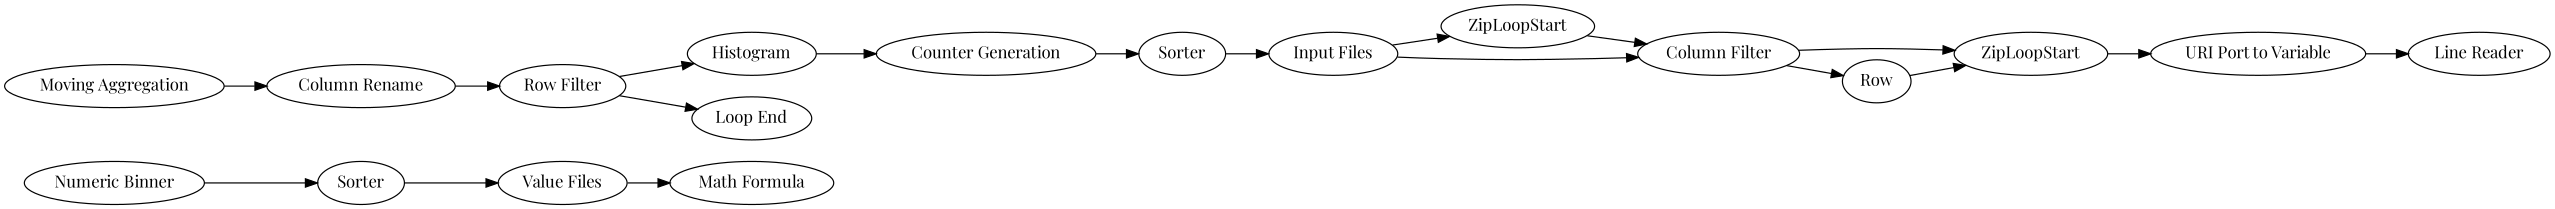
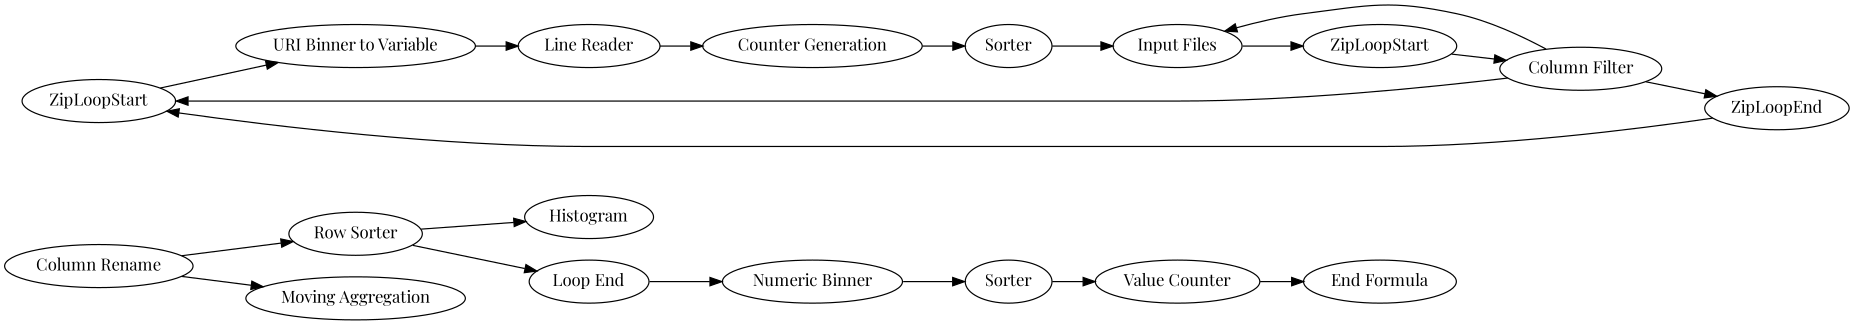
  digraph {
    fontname="Playfair Display"
    rankdir=LR
    node [fontname="Playfair Display"]
    edge [fontname="Playfair Display"]
    n1 [label=Sorter]
-   n2 [label="Value Files"]
-   n3 [label="Math Formula"]
+   n2 [label="Value Counter"]
+   n3 [label="End Formula"]
    n4 [label=ZipLoopStart]
-   n5 [label="URI Port to Variable"]
+   n5 [label="URI Binner to Variable"]
    n6 [label="Line Reader"]
    n7 [label="Counter Generation"]
    n8 [label=ZipLoopStart]
    n9 [label="Column Filter"]
-   n10 [label=Row]
+   n10 [label=ZipLoopEnd]
    n11 [label=Sorter]
    n12 [label="Input Files"]
    n13 [label="Column Rename"]
-   n14 [label="Row Filter"]
+   n14 [label="Row Sorter"]
    n15 [label=Histogram]
    n16 [label="Loop End"]
    n17 [label="Numeric Binner"]
    n18 [label="Moving Aggregation"]
    n1 -> n2
    n2 -> n3
    n4 -> n5
    n5 -> n6
-   n15 -> n7
+   n6 -> n7
    n7 -> n11
    n8 -> n9
    n9 -> n4
    n9 -> n10
    n10 -> n4
    n11 -> n12
    n12 -> n8
-   n12 -> n9
+   n9 -> n12
    n13 -> n14
    n14 -> n15
    n14 -> n16
+   n16 -> n17
    n17 -> n1
-   n18 -> n13
+   n13 -> n18
  }
